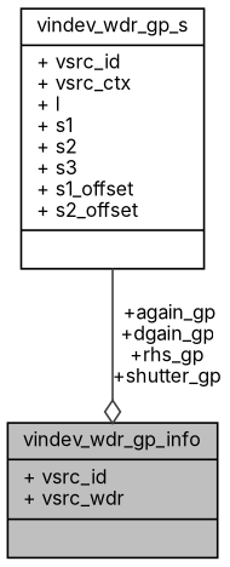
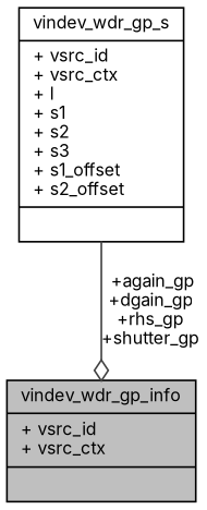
  digraph {
    fontname=Inter
    node [color=black fontname=Inter fontsize=10 shape=record]
-   n1 [fillcolor=grey75 fontcolor=black height=0.2 label="{vindev_wdr_gp_info\n|+ vsrc_id\l+ vsrc_wdr\l|}" style=filled width=0.4]
+   n1 [fillcolor=grey75 fontcolor=black height=0.2 label="{vindev_wdr_gp_info\n|+ vsrc_id\l+ vsrc_ctx\l|}" style=filled width=0.4]
    n2 [height=0.2 label="{vindev_wdr_gp_s\n|+ vsrc_id\l+ vsrc_ctx\l+ l\l+ s1\l+ s2\l+ s3\l+ s1_offset\l+ s2_offset\l|}" width=0.4]
    n2 -> n1 [arrowhead=odiamond color=grey25 fontname=Inter fontsize=10 label=" +again_gp\n+dgain_gp\n+rhs_gp\n+shutter_gp" labelfontname=Helvetica labelfontsize=10 style=solid]
  }
